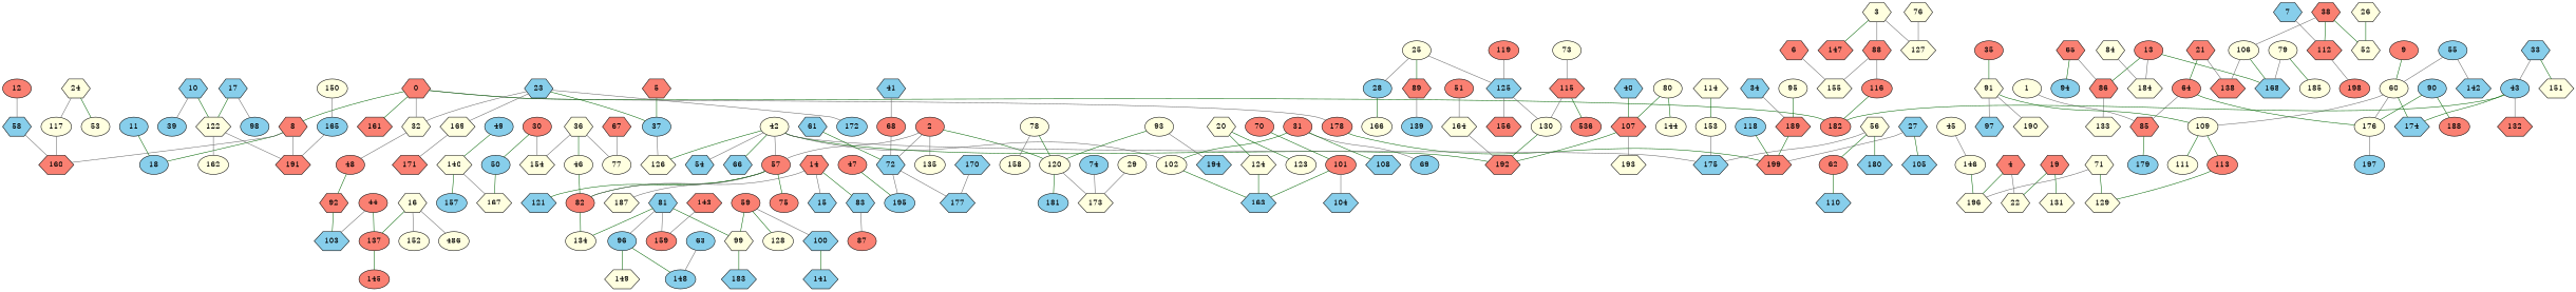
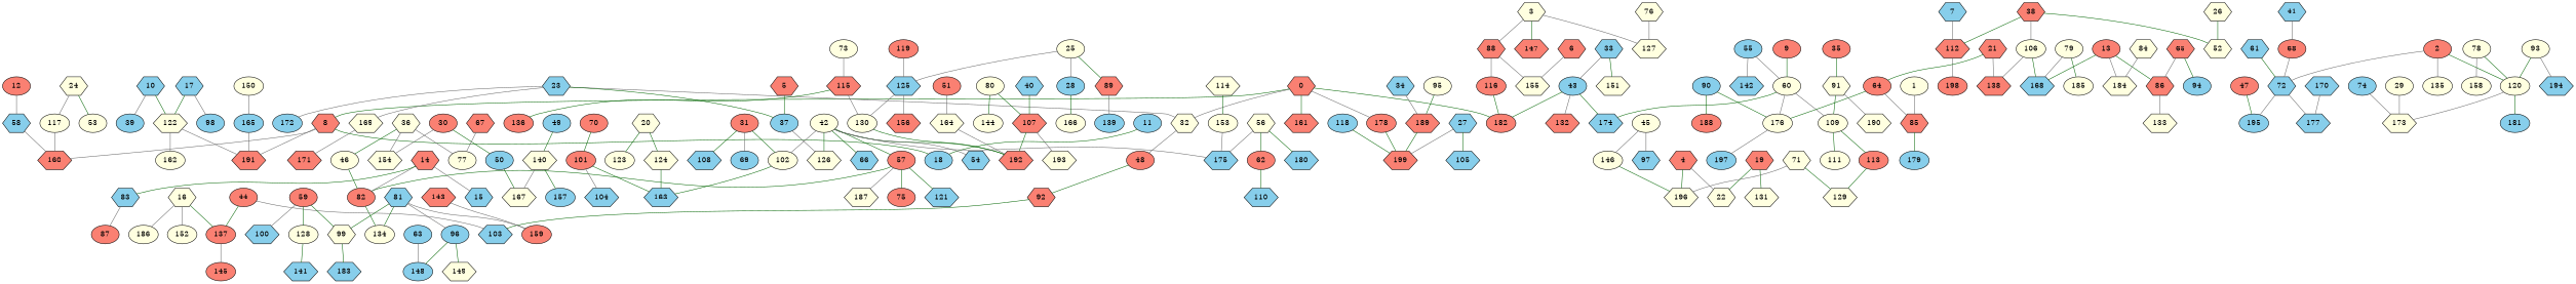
  graph {
    node [fillcolor=lightyellow shape=hexagon style=filled]
    edge [Label=11.07 color=gray40]
    0 [Label="0 (0.00)" fillcolor=salmon]
    8 [Label="8 (0.00)" fillcolor=salmon]
    32 [Label="32 (0.00)"]
    161 [Label="161 (0.00)" fillcolor=salmon]
    178 [Label="178 (0.00)" fillcolor=salmon shape=ellipse]
    182 [Label="182 (0.00)" fillcolor=salmon shape=ellipse]
    18 [Label="18 (0.00)" fillcolor=skyblue shape=ellipse]
    160 [Label="160 (0.00)" fillcolor=salmon]
    191 [Label="191 (0.00)" fillcolor=salmon]
    48 [Label="48 (0.00)" fillcolor=salmon shape=ellipse]
    199 [Label="199 (0.00)" fillcolor=salmon]
    1 [Label="1 (0.00)" shape=ellipse]
    85 [Label="85 (0.00)" fillcolor=salmon]
    179 [Label="179 (0.00)" fillcolor=skyblue shape=ellipse]
    2 [Label="2 (0.00)" fillcolor=salmon shape=ellipse]
    57 [Label="57 (0.00)" fillcolor=salmon shape=ellipse]
    72 [Label="72 (0.00)" fillcolor=skyblue]
    120 [Label="120 (0.00)" shape=ellipse]
    135 [Label="135 (0.00)" shape=ellipse]
    82 [Label="82 (0.00)" fillcolor=salmon shape=ellipse]
    75 [Label="75 (0.00)" fillcolor=salmon shape=ellipse]
    121 [Label="121 (0.00)" fillcolor=skyblue]
    187 [Label="187 (0.00)"]
    195 [Label="195 (0.00)" fillcolor=skyblue shape=ellipse]
    177 [Label="177 (0.00)" fillcolor=skyblue]
    173 [Label="173 (0.00)"]
    181 [Label="181 (0.00)" fillcolor=skyblue shape=ellipse]
    3 [Label="3 (0.00)"]
    88 [Label="88 (0.00)" fillcolor=salmon]
    127 [Label="127 (0.00)"]
    147 [Label="147 (0.00)" fillcolor=salmon]
    155 [Label="155 (0.00)"]
    116 [Label="116 (0.00)" fillcolor=salmon shape=ellipse]
    4 [Label="4 (0.00)" fillcolor=salmon]
    22 [Label="22 (0.00)"]
    196 [Label="196 (0.00)"]
    5 [Label="5 (0.00)" fillcolor=salmon]
    37 [Label="37 (0.00)" fillcolor=skyblue shape=ellipse]
    126 [Label="126 (0.00)"]
    6 [Label="6 (0.00)" fillcolor=salmon]
    7 [Label="7 (0.00)" fillcolor=skyblue]
    112 [Label="112 (0.00)" fillcolor=salmon]
    198 [Label="198 (0.00)" fillcolor=salmon shape=ellipse]
    9 [Label="9 (0.00)" fillcolor=salmon shape=ellipse]
    60 [Label="60 (0.00)" shape=ellipse]
    174 [Label="174 (0.00)" fillcolor=skyblue]
    109 [Label="109 (0.00)" shape=ellipse]
    176 [Label="176 (0.00)" shape=ellipse]
    10 [Label="10 (0.00)" fillcolor=skyblue]
    39 [Label="39 (0.00)" fillcolor=skyblue shape=ellipse]
    122 [Label="122 (0.00)"]
    162 [Label="162 (0.00)" shape=ellipse]
    11 [Label="11 (0.00)" fillcolor=skyblue shape=ellipse]
    12 [Label="12 (0.00)" fillcolor=salmon shape=ellipse]
    58 [Label="58 (0.00)" fillcolor=skyblue]
    13 [Label="13 (0.00)" fillcolor=salmon shape=ellipse]
    86 [Label="86 (0.00)" fillcolor=salmon]
    168 [Label="168 (0.00)" fillcolor=skyblue]
    184 [Label="184 (0.00)"]
    133 [Label="133 (0.00)"]
    14 [Label="14 (0.00)" fillcolor=salmon]
    15 [Label="15 (0.00)" fillcolor=skyblue]
    83 [Label="83 (0.00)" fillcolor=skyblue]
    134 [Label="134 (0.00)" shape=ellipse]
    87 [Label="87 (0.00)" fillcolor=salmon shape=ellipse]
    16 [Label="16 (0.00)"]
    137 [Label="137 (0.00)" fillcolor=salmon shape=ellipse]
    152 [Label="152 (0.00)" shape=ellipse]
-   186 [Label="186 (0.00)" shape=ellipse label=486]
+   186 [Label="186 (0.00)" shape=ellipse]
    145 [Label="145 (0.00)" fillcolor=salmon shape=ellipse]
    17 [Label="17 (0.00)" fillcolor=skyblue]
    98 [Label="98 (0.00)" fillcolor=skyblue shape=ellipse]
    19 [Label="19 (0.00)" fillcolor=salmon]
    131 [Label="131 (0.00)"]
    20 [Label="20 (0.00)"]
    123 [Label="123 (0.00)" shape=ellipse]
    124 [Label="124 (0.00)"]
    163 [Label="163 (0.00)" fillcolor=skyblue]
    21 [Label="21 (0.00)" fillcolor=salmon]
    64 [Label="64 (0.00)" fillcolor=salmon shape=ellipse]
    138 [Label="138 (0.00)" fillcolor=salmon]
    23 [Label="23 (0.00)" fillcolor=skyblue]
    169 [Label="169 (0.00)"]
    172 [Label="172 (0.00)" fillcolor=skyblue shape=ellipse]
    171 [Label="171 (0.00)" fillcolor=salmon]
    24 [Label="24 (0.00)"]
    53 [Label="53 (0.00)" shape=ellipse]
    117 [Label="117 (0.00)" shape=ellipse]
    25 [Label="25 (0.00)" shape=ellipse]
    28 [Label="28 (0.00)" fillcolor=skyblue shape=ellipse]
    89 [Label="89 (0.00)" fillcolor=salmon]
    125 [Label="125 (0.00)" fillcolor=skyblue]
    166 [Label="166 (0.00)" shape=ellipse]
    139 [Label="139 (0.00)" fillcolor=skyblue shape=ellipse]
    130 [Label="130 (0.00)" shape=ellipse]
    156 [Label="156 (0.00)" fillcolor=salmon]
    26 [Label="26 (0.00)"]
    52 [Label="52 (0.00)"]
    27 [Label="27 (0.00)" fillcolor=skyblue]
    105 [Label="105 (0.00)" fillcolor=skyblue]
    29 [Label="29 (0.00)" shape=ellipse]
    30 [Label="30 (0.00)" fillcolor=salmon shape=ellipse]
    50 [Label="50 (0.00)" fillcolor=skyblue shape=ellipse]
    154 [Label="154 (0.00)"]
    167 [Label="167 (0.00)"]
    31 [Label="31 (0.00)" fillcolor=salmon shape=ellipse]
    69 [Label="69 (0.00)" fillcolor=skyblue shape=ellipse]
    102 [Label="102 (0.00)" shape=ellipse]
    108 [Label="108 (0.00)" fillcolor=skyblue]
    92 [Label="92 (0.00)" fillcolor=salmon]
    33 [Label="33 (0.00)" fillcolor=skyblue]
    43 [Label="43 (0.00)" fillcolor=skyblue shape=ellipse]
    151 [Label="151 (0.00)"]
    132 [Label="132 (0.00)" fillcolor=salmon]
    34 [Label="34 (0.00)" fillcolor=skyblue]
    189 [Label="189 (0.00)" fillcolor=salmon]
    35 [Label="35 (0.00)" fillcolor=salmon shape=ellipse]
    91 [Label="91 (0.00)"]
    97 [Label="97 (0.00)" fillcolor=skyblue]
    190 [Label="190 (0.00)"]
    36 [Label="36 (0.00)"]
    46 [Label="46 (0.00)" shape=ellipse]
    77 [Label="77 (0.00)" shape=ellipse]
    38 [Label="38 (0.00)" fillcolor=salmon]
    106 [Label="106 (0.00)" shape=ellipse]
    40 [Label="40 (0.00)" fillcolor=skyblue]
    107 [Label="107 (0.00)" fillcolor=salmon]
    192 [Label="192 (0.00)" fillcolor=salmon]
    193 [Label="193 (0.00)"]
    41 [Label="41 (0.00)" fillcolor=skyblue]
    68 [Label="68 (0.00)" fillcolor=salmon shape=ellipse]
    42 [Label="42 (0.00)" shape=ellipse]
    54 [Label="54 (0.00)" fillcolor=skyblue]
    66 [Label="66 (0.00)" fillcolor=skyblue]
    175 [Label="175 (0.00)" fillcolor=skyblue]
    44 [Label="44 (0.00)" fillcolor=salmon shape=ellipse]
    103 [Label="103 (0.00)" fillcolor=skyblue]
    45 [Label="45 (0.00)" shape=ellipse]
    146 [Label="146 (0.00)" shape=ellipse]
    47 [Label="47 (0.00)" fillcolor=salmon shape=ellipse]
    49 [Label="49 (0.00)" fillcolor=skyblue shape=ellipse]
    140 [Label="140 (0.00)"]
    157 [Label="157 (0.00)" fillcolor=skyblue shape=ellipse]
    51 [Label="51 (0.00)" fillcolor=salmon shape=ellipse]
    164 [Label="164 (0.00)"]
    55 [Label="55 (0.00)" fillcolor=skyblue shape=ellipse]
    142 [Label="142 (0.00)" fillcolor=skyblue]
    56 [Label="56 (0.00)"]
    62 [Label="62 (0.00)" fillcolor=salmon shape=ellipse]
    180 [Label="180 (0.00)" fillcolor=skyblue]
    110 [Label="110 (0.00)" fillcolor=skyblue]
    59 [Label="59 (0.00)" fillcolor=salmon shape=ellipse]
    99 [Label="99 (0.00)"]
    100 [Label="100 (0.00)" fillcolor=skyblue]
    128 [Label="128 (0.00)" shape=ellipse]
    183 [Label="183 (0.00)" fillcolor=skyblue]
    141 [Label="141 (0.00)" fillcolor=skyblue]
    111 [Label="111 (0.00)" shape=ellipse]
    113 [Label="113 (0.00)" fillcolor=salmon shape=ellipse]
    197 [Label="197 (0.00)" fillcolor=skyblue shape=ellipse]
    61 [Label="61 (0.00)" fillcolor=skyblue]
    63 [Label="63 (0.00)" fillcolor=skyblue shape=ellipse]
    148 [Label="148 (0.00)" fillcolor=skyblue shape=ellipse]
    65 [Label="65 (0.00)" fillcolor=salmon]
    94 [Label="94 (0.00)" fillcolor=skyblue shape=ellipse]
    67 [Label="67 (0.00)" fillcolor=salmon]
    70 [Label="70 (0.00)" fillcolor=salmon shape=ellipse]
    101 [Label="101 (0.00)" fillcolor=salmon shape=ellipse]
    104 [Label="104 (0.00)" fillcolor=skyblue]
    71 [Label="71 (0.00)"]
    129 [Label="129 (0.00)"]
    73 [Label="73 (0.00)" shape=ellipse]
    115 [Label="115 (0.00)" fillcolor=salmon]
-   136 [Label="136 (0.00)" fillcolor=salmon shape=ellipse label=536]
+   136 [Label="136 (0.00)" fillcolor=salmon shape=ellipse]
    74 [Label="74 (0.00)" fillcolor=skyblue shape=ellipse]
    76 [Label="76 (0.00)"]
    78 [Label="78 (0.00)" shape=ellipse]
    158 [Label="158 (0.00)" shape=ellipse]
    79 [Label="79 (0.00)" shape=ellipse]
    185 [Label="185 (0.00)" shape=ellipse]
    80 [Label="80 (0.00)" shape=ellipse]
    144 [Label="144 (0.00)" shape=ellipse]
    81 [Label="81 (0.00)" fillcolor=skyblue]
    96 [Label="96 (0.00)" fillcolor=skyblue shape=ellipse]
    159 [Label="159 (0.00)" fillcolor=salmon shape=ellipse]
    149 [Label="149 (0.00)"]
    84 [Label="84 (0.00)"]
    90 [Label="90 (0.00)" fillcolor=skyblue shape=ellipse]
    188 [Label="188 (0.00)" fillcolor=salmon shape=ellipse]
    93 [Label="93 (0.00)" shape=ellipse]
    194 [Label="194 (0.00)" fillcolor=skyblue]
    95 [Label="95 (0.00)" shape=ellipse]
    114 [Label="114 (0.00)"]
    153 [Label="153 (0.00)" shape=ellipse]
    118 [Label="118 (0.00)" fillcolor=skyblue shape=ellipse]
    119 [Label="119 (0.00)" fillcolor=salmon shape=ellipse]
    143 [Label="143 (0.00)" fillcolor=salmon]
    150 [Label="150 (0.00)" shape=ellipse]
    165 [Label="165 (0.00)" fillcolor=skyblue shape=ellipse]
    170 [Label="170 (0.00)" fillcolor=skyblue]
    0 -- 8 [Label=11.47 color=darkgreen]
    0 -- 32 [Label=6.73]
    0 -- 161 [Label=17.31 color=darkgreen]
    0 -- 178 [Label=1.24]
    0 -- 182 [Label=3.74 color=darkgreen]
    8 -- 18 [Label=18.65 color=darkgreen]
    8 -- 160 [Label=5.69]
    8 -- 191 [Label=2.43]
    32 -- 48 [Label=3.81]
    178 -- 199 [Label=16.81 color=darkgreen]
    48 -- 92 [Label=9.00 color=darkgreen]
    1 -- 85 [Label=16.83]
    85 -- 179 [Label=4.06 color=darkgreen]
-   2 -- 57 [Label=10.46]
    2 -- 72 [Label=9.18]
    2 -- 120 [Label=2.35 color=darkgreen]
    2 -- 135
    57 -- 82 [Label=4.39 color=darkgreen]
    57 -- 75 [Label=6.28 color=darkgreen]
    57 -- 121 [Label=33.37 color=darkgreen]
    57 -- 187 [Label=9.04]
    72 -- 195 [Label=11.26]
    72 -- 177 [Label=23.78]
    120 -- 173 [Label=20.97]
    120 -- 181 [Label=2.54 color=darkgreen]
    82 -- 134 [Label=6.67 color=darkgreen]
    3 -- 88 [Label=5.58]
    3 -- 127 [Label=2.81]
    3 -- 147 [Label=13.32 color=darkgreen]
    88 -- 155 [Label=2.05]
    88 -- 116 [Label=13.69]
    116 -- 182 [Label=12.07 color=darkgreen]
    4 -- 22 [Label=11.75]
    4 -- 196 [Label=6.98 color=darkgreen]
    5 -- 37 [Label=60.20 color=darkgreen]
    37 -- 126 [Label=1.63]
    6 -- 155 [Label=12.29]
    7 -- 112 [Label=17.79]
    112 -- 198 [Label=8.27]
    9 -- 60 [Label=2.57 color=darkgreen]
    60 -- 174 [Label=7.15 color=darkgreen]
    60 -- 109 [Label=5.48]
    60 -- 176 [Label=1.73]
    109 -- 111 [Label=1.41 color=darkgreen]
    109 -- 113 [Label=4.35 color=darkgreen]
    176 -- 197 [Label=6.27]
    10 -- 39 [Label=18.19]
    10 -- 122 [Label=16.66 color=darkgreen]
    122 -- 191 [Label=10.31]
    122 -- 162 [Label=6.37]
    11 -- 18 [Label=31.19 color=darkgreen]
    12 -- 58 [Label=7.19]
    58 -- 160 [Label=12.72]
    13 -- 86 [Label=15.49 color=darkgreen]
    13 -- 168 [Label=8.03 color=darkgreen]
    13 -- 184 [Label=2.61]
    86 -- 133 [Label=12.94]
    14 -- 82 [Label=15.56]
    14 -- 15 [Label=22.29]
    14 -- 83 [Label=4.08 color=darkgreen]
    83 -- 87 [Label=9.36]
    16 -- 137 [Label=3.04 color=darkgreen]
    16 -- 152 [Label=8.68]
    16 -- 186 [Label=19.89]
-   137 -- 145 [Label=18.45 color=darkgreen]
+   137 -- 145 [Label=18.45]
    17 -- 122 [Label=4.76 color=darkgreen]
    17 -- 98 [Label=5.78]
    19 -- 22 [Label=3.39 color=darkgreen]
    19 -- 131 [Label=18.84 color=darkgreen]
    20 -- 123 [Label=21.23 color=darkgreen]
    20 -- 124 [Label=9.06 color=darkgreen]
    124 -- 163 [Label=7.23 color=darkgreen]
    21 -- 64 [Label=2.66 color=darkgreen]
    21 -- 138 [Label=7.18]
    64 -- 85 [Label=2.17]
    64 -- 176 [Label=6.94 color=darkgreen]
    23 -- 32 [Label=5.97]
    23 -- 37 [Label=4.47 color=darkgreen]
    23 -- 169 [Label=7.83]
    23 -- 172 [Label=18.68]
    169 -- 171 [Label=13.99]
    24 -- 53 [Label=10.49 color=darkgreen]
    24 -- 117 [Label=8.70]
    117 -- 160 [Label=9.11]
    25 -- 28 [Label=20.82]
    25 -- 89 [Label=15.50 color=darkgreen]
    25 -- 125 [Label=16.51]
    28 -- 166 [Label=15.54 color=darkgreen]
    89 -- 139 [Label=12.75]
    125 -- 130 [Label=5.98]
    125 -- 156 [Label=4.97]
    130 -- 192 [Label=8.34 color=darkgreen]
    26 -- 52 [Label=15.72 color=darkgreen]
    27 -- 199 [Label=16.67]
    27 -- 105 [Label=12.16 color=darkgreen]
    29 -- 173 [Label=24.19]
    30 -- 50 [Label=9.97 color=darkgreen]
    30 -- 154 [Label=6.18]
    50 -- 167 [Label=3.39 color=darkgreen]
    31 -- 69 [Label=3.97]
    31 -- 102 [Label=4.89 color=darkgreen]
    31 -- 108 [Label=12.61 color=darkgreen]
    102 -- 163 [Label=10.75 color=darkgreen]
    92 -- 103 [Label=2.09 color=darkgreen]
    33 -- 43 [Label=8.66]
    33 -- 151 [Label=3.59 color=darkgreen]
    43 -- 182 [Label=9.46 color=darkgreen]
    43 -- 174 [Label=9.35 color=darkgreen]
    43 -- 132 [Label=11.57]
    34 -- 189 [Label=30.43]
    189 -- 199 [Label=19.22 color=darkgreen]
    35 -- 91 [Label=23.08 color=darkgreen]
    91 -- 109 [Label=3.28 color=darkgreen]
-   91 -- 97 [Label=9.65]
+   45 -- 97 [Label=9.65]
    91 -- 190 [Label=5.88]
    36 -- 154 [Label=3.13]
    36 -- 46 [Label=8.98 color=darkgreen]
    36 -- 77 [Label=8.03]
    46 -- 82 [Label=1.58 color=darkgreen]
    38 -- 112 [Label=9.60 color=darkgreen]
    38 -- 52 [Label=17.09 color=darkgreen]
    38 -- 106 [Label=13.41]
    106 -- 168 [Label=1.73 color=darkgreen]
    106 -- 138 [Label=8.50]
    40 -- 107 [Label=33.12 color=darkgreen]
    107 -- 192 [Label=3.11 color=darkgreen]
    107 -- 193 [Label=40.01]
    41 -- 68 [Label=18.97]
    68 -- 72 [Label=2.86]
-   42 -- 57 [Label=3.33]
+   42 -- 57 [Label=3.33 color=darkgreen]
    42 -- 126 [Label=6.56 color=darkgreen]
    42 -- 102 [Label=5.46]
    42 -- 192 [Label=2.09 color=darkgreen]
    42 -- 54 [Label=19.49]
    42 -- 66 [Label=1.76 color=darkgreen]
    42 -- 175 [Label=8.79]
    44 -- 137 [Label=3.16 color=darkgreen]
    44 -- 103 [Label=18.52]
    45 -- 146 [Label=24.09]
    146 -- 196 [Label=22.38 color=darkgreen]
    47 -- 195 [Label=14.91 color=darkgreen]
    49 -- 140 [Label=13.91 color=darkgreen]
    140 -- 167 [Label=6.82]
    140 -- 157 [Label=4.76 color=darkgreen]
    51 -- 164 [Label=6.43]
    164 -- 192 [Label=12.84]
    55 -- 60 [Label=25.06]
    55 -- 142 [Label=19.16]
    56 -- 175 [Label=2.90]
    56 -- 62 [Label=1.97 color=darkgreen]
    56 -- 180 [Label=10.89 color=darkgreen]
    62 -- 110 [Label=1.30 color=darkgreen]
    59 -- 99 [Label=14.23 color=darkgreen]
    59 -- 100 [Label=7.94]
    59 -- 128 [Label=3.21 color=darkgreen]
    99 -- 183 [Label=8.34 color=darkgreen]
-   100 -- 141 [Label=7.15 color=darkgreen]
+   128 -- 141 [Label=7.15 color=darkgreen]
    113 -- 129 [Label=9.60 color=darkgreen]
    61 -- 72 [Label=5.37 color=darkgreen]
    63 -- 148 [Label=2.23]
    65 -- 86 [Label=5.03]
    65 -- 94 [color=darkgreen]
    67 -- 77 [Label=3.55]
    70 -- 101 [Label=35.35 color=darkgreen]
    101 -- 163 [Label=3.36 color=darkgreen]
    101 -- 104 [Label=13.25]
    71 -- 196 [Label=5.65]
    71 -- 129 [Label=9.73 color=darkgreen]
    73 -- 115 [Label=12.81]
    115 -- 130 [Label=10.91]
    115 -- 136 [Label=15.41 color=darkgreen]
    74 -- 173 [Label=6.91]
    76 -- 127 [Label=10.52]
    78 -- 120 [Label=3.51 color=darkgreen]
    78 -- 158 [Label=18.21]
    79 -- 168 [Label=9.59]
    79 -- 185 [Label=2.86 color=darkgreen]
    80 -- 107 [Label=10.40 color=darkgreen]
    80 -- 144 [Label=3.65 color=darkgreen]
    81 -- 134 [Label=2.54 color=darkgreen]
    81 -- 99 [Label=7.65 color=darkgreen]
    81 -- 96 [Label=2.42]
    81 -- 159 [Label=18.79]
    96 -- 148 [Label=6.48 color=darkgreen]
    96 -- 149 [Label=29.53 color=darkgreen]
    84 -- 184 [Label=7.23]
    90 -- 176 [Label=10.45 color=darkgreen]
    90 -- 188 [Label=5.12 color=darkgreen]
    93 -- 120 [Label=9.64 color=darkgreen]
    93 -- 194 [Label=46.44]
    95 -- 189 [Label=3.13 color=darkgreen]
    114 -- 153 [Label=23.21 color=darkgreen]
    153 -- 175 [Label=13.12]
    118 -- 199 [Label=24.26 color=darkgreen]
    119 -- 125 [Label=29.12]
    143 -- 159 [Label=17.09]
    150 -- 165 [Label=15.53]
    165 -- 191 [Label=17.90]
    170 -- 177 [Label=12.05]
  }
